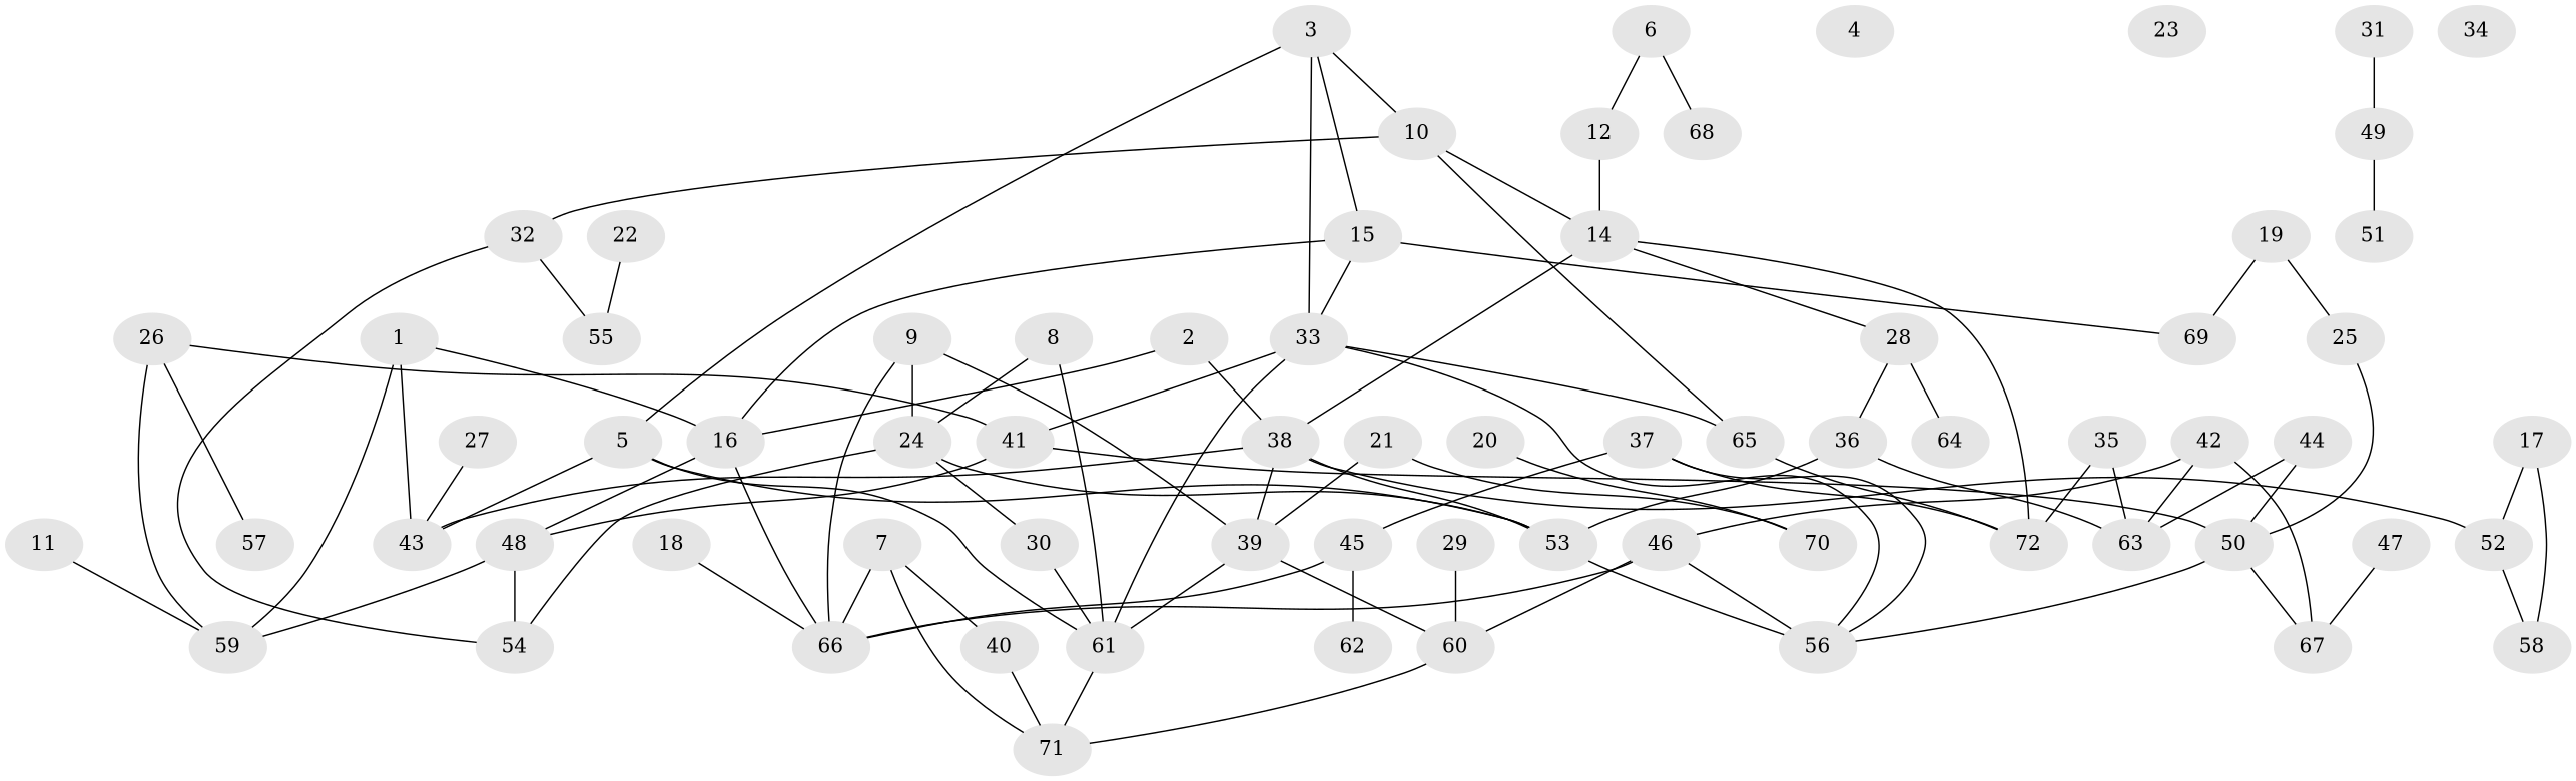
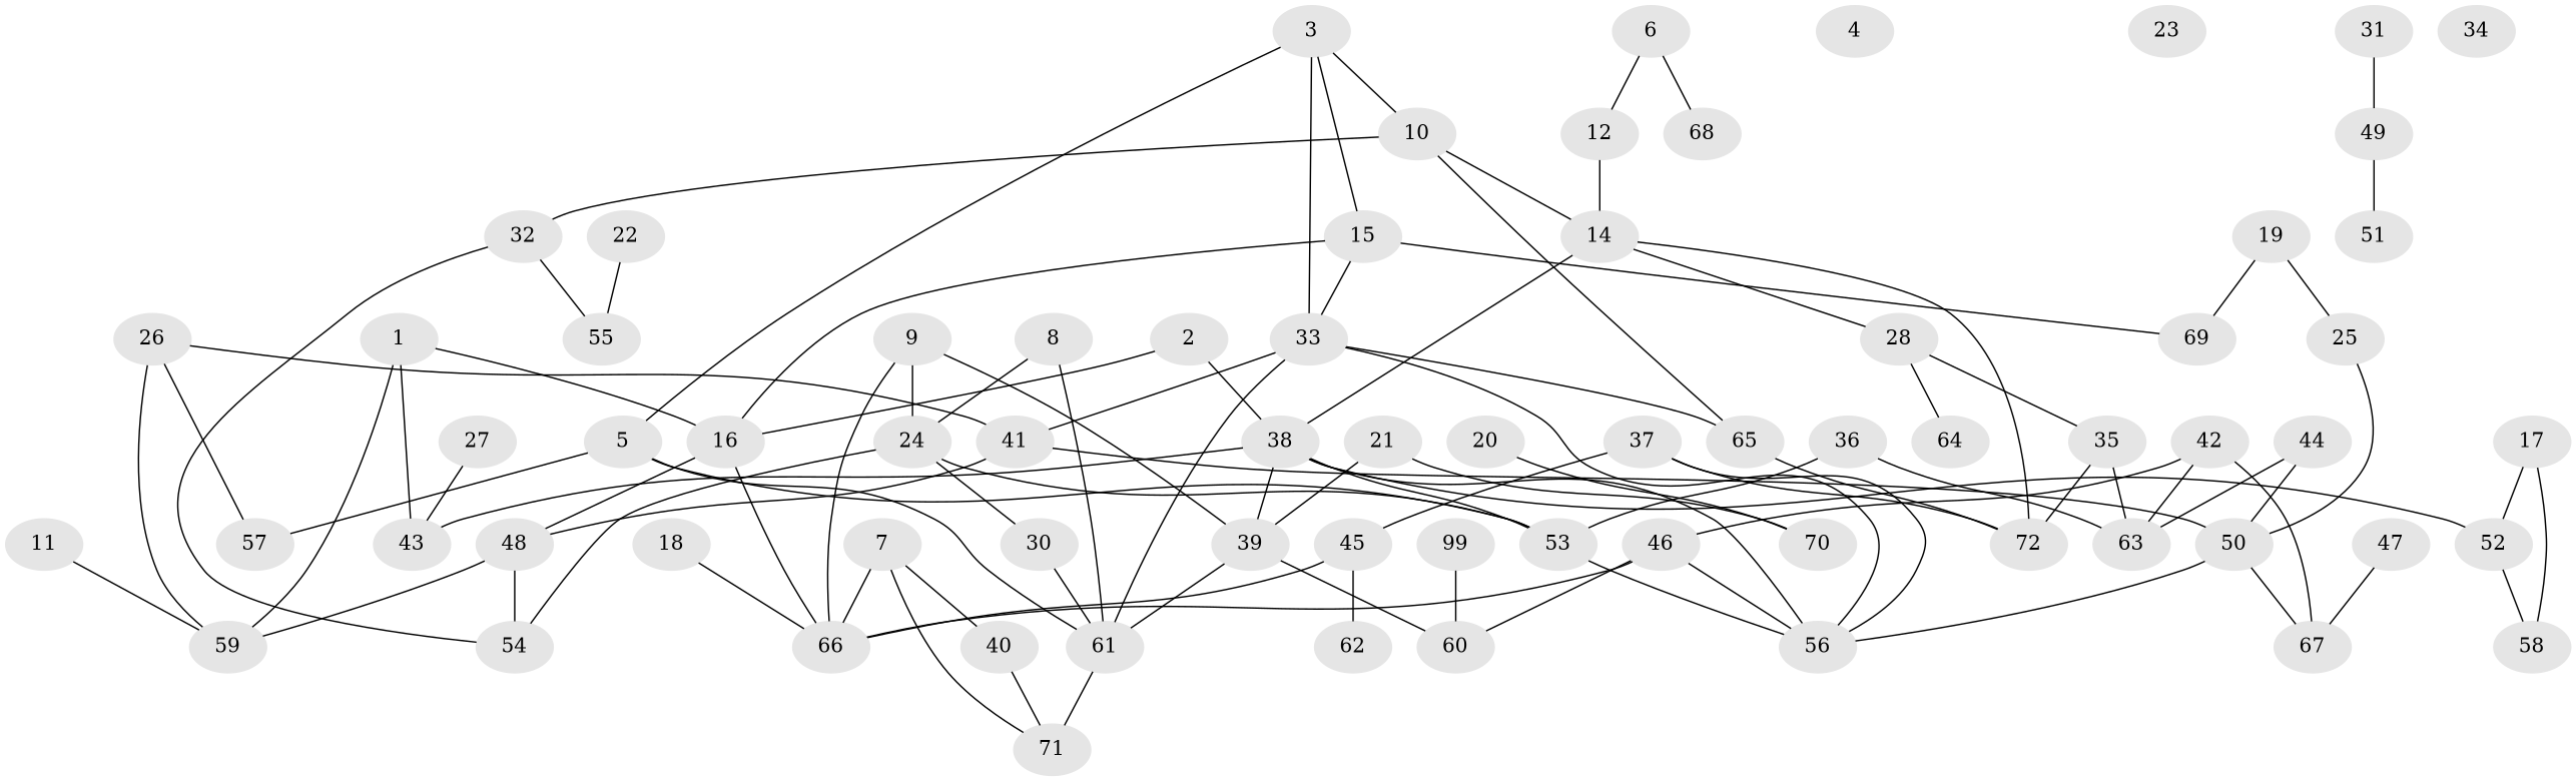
  graph {
    node [color=gray90 style=filled]
    1
    16
    43
    59
    66
    48
    2
    38
    53
    39
    56
    52
    3
    5
    10
    15
    33
    61
    14
    32
    65
    69
    41
    4
    71
    6
    12
    68
    7
    40
    8
    24
    30
    54
    9
    60
    28
    72
    55
    11
    35
    64
    17
    58
    18
    19
    25
    50
    20
    70
    21
    22
    23
    67
    26
    57
    27
    63
-   29
+   29 [label=99]
    31
    49
    51
    34
    36
    37
    45
    62
    42
    46
    44
    47
    1 -- 16
    1 -- 43
    1 -- 59
    16 -- 66
    16 -- 48
    48 -- 59
    48 -- 54
    2 -- 16
    2 -- 38
    38 -- 43
    38 -- 53
    38 -- 39
+   38 -- 56
    38 -- 52
    53 -- 56
    39 -- 61
    39 -- 60
    52 -- 58
    3 -- 5
    3 -- 10
    3 -- 15
    3 -- 33
-   5 -- 43
+   5 -- 57
    5 -- 53
    5 -- 61
    10 -- 14
    10 -- 32
    10 -- 65
    15 -- 16
    15 -- 33
    15 -- 69
    33 -- 56
    33 -- 61
    33 -- 65
    33 -- 41
    61 -- 71
    14 -- 38
    14 -- 28
    14 -- 72
    32 -- 54
    32 -- 55
    65 -- 72
    41 -- 48
    41 -- 50
    6 -- 12
    6 -- 68
    12 -- 14
    7 -- 66
    7 -- 71
    7 -- 40
    40 -- 71
    8 -- 61
    8 -- 24
    24 -- 53
    24 -- 30
    24 -- 54
    30 -- 61
    9 -- 66
    9 -- 39
    9 -- 24
-   60 -- 71
-   28 -- 36
+   28 -- 35
    28 -- 64
    11 -- 59
    35 -- 72
    35 -- 63
    17 -- 52
    17 -- 58
    18 -- 66
    19 -- 69
    19 -- 25
    25 -- 50
    50 -- 56
    50 -- 67
    20 -- 70
    21 -- 39
    21 -- 70
    22 -- 55
    26 -- 59
    26 -- 41
    26 -- 57
    27 -- 43
    29 -- 60
    31 -- 49
    49 -- 51
    36 -- 53
    36 -- 63
    37 -- 56
    37 -- 72
    37 -- 45
    45 -- 66
    45 -- 62
    42 -- 67
    42 -- 63
    42 -- 46
    46 -- 66
    46 -- 56
    46 -- 60
    44 -- 50
    44 -- 63
    47 -- 67
  }
